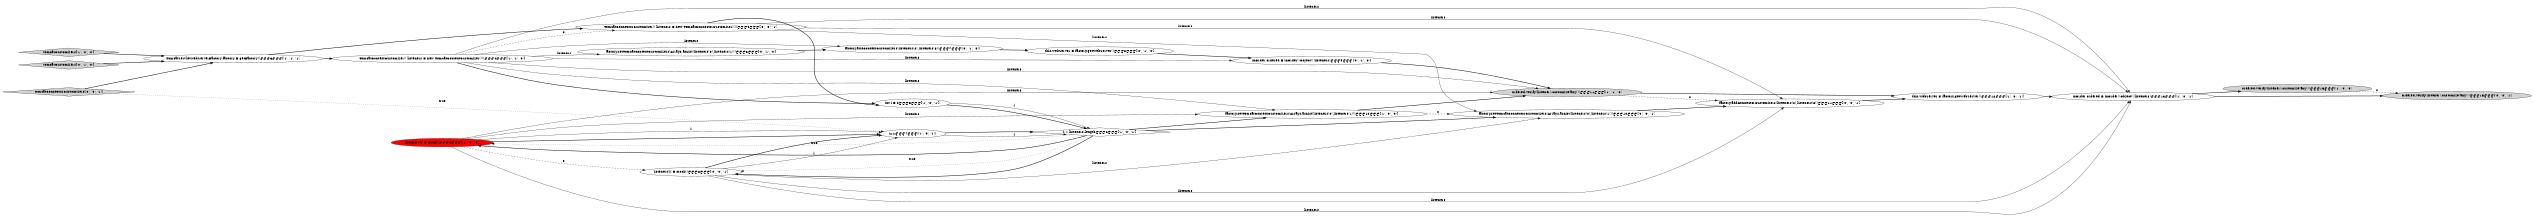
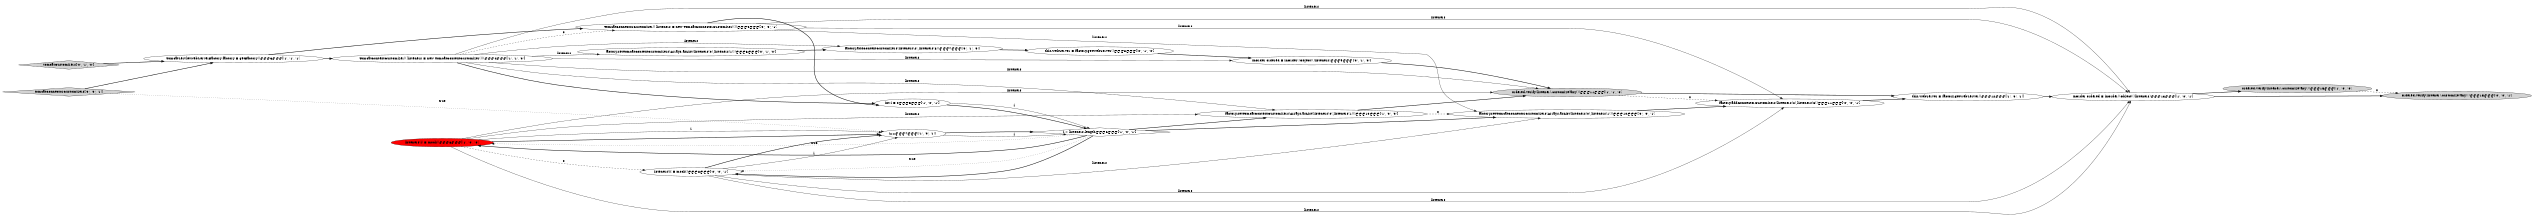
  digraph {
    rankdir=LR
    node [fillcolor=white shape=ellipse style=filled]
    edge [style=bold]
    n1 [label="factory.setTomcatContextCustomizers(Arrays.asList(listeners(0(,listeners(1())@@@6@@@['0', '1', '0']"]
    n2 [label="factory.addContextCustomizers(listeners(2(,listeners(3()@@@7@@@['0', '1', '0']"]
    n3 [label="InOrder ordered = inOrder((Object(()listeners)@@@9@@@['0', '1', '0']"]
    n4 [fillcolor=lightgray label="ordered.verify(listener).customize(any())@@@11@@@['1', '1', '0']"]
    n5 [label="this.webServer = factory.getWebServer()@@@12@@@['1', '0', '1']"]
    n6 [label="factory.addConnectorCustomizers(listeners(2(,listeners(3()@@@11@@@['0', '0', '1']"]
    n7 [label="InOrder ordered = inOrder((Object(()listeners)@@@13@@@['1', '0', '1']"]
    n8 [fillcolor=lightgray label="ordered.verify(listener).customize(any())@@@15@@@['1', '0', '0']"]
    n9 [fillcolor=lightgray label="ordered.verify(listener).customize(any())@@@15@@@['0', '0', '1']"]
    n10 [fillcolor=red label="listeners(i( = mock()@@@8@@@['1', '0', '0']"]
    n11 [label="listeners(i( = mock()@@@8@@@['0', '0', '1']"]
    n12 [label="factory.setTomcatContextCustomizers(Arrays.asList(listeners(0(,listeners(1())@@@10@@@['1', '0', '0']"]
    n13 [label="i++@@@7@@@['1', '0', '1']"]
    n14 [label="factory.setTomcatConnectorCustomizers(Arrays.asList(listeners(0(,listeners(1())@@@10@@@['0', '0', '1']"]
    n15 [label="i < listeners.length@@@6@@@['1', '0', '1']" shape=diamond]
-   n16 [fillcolor=lightgray label="tomcatCustomizers['1', '0', '0']" shape=diamond]
    n17 [label="TomcatServletWebServerFactory factory = getFactory()@@@3@@@['1', '1', '1']"]
    n18 [label="TomcatContextCustomizer(( listeners = new TomcatContextCustomizer((((@@@4@@@['1', '1', '0']"]
    n19 [label="TomcatConnectorCustomizer(( listeners = new TomcatConnectorCustomizer((((@@@4@@@['0', '0', '1']"]
    n20 [label="this.webServer = factory.getWebServer()@@@8@@@['0', '1', '0']"]
    n21 [fillcolor=lightgray label="tomcatCustomizers['0', '1', '0']" shape=diamond]
    n22 [label="int i = 0@@@5@@@['1', '0', '1']"]
    n23 [fillcolor=lightgray label="tomcatConnectorCustomizers['0', '0', '1']" shape=diamond]
    n1 -> n2
    n2 -> n20
    n3 -> n4
    n4 -> n5
    n4 -> n6 [label=0 style=dashed]
    n5 -> n7
    n6 -> n5
    n7 -> n8
    n7 -> n9
    n8 -> n9 [label=0 style=dashed]
    n10 -> n4 [label=listeners style=solid]
    n10 -> n7 [label=listeners style=solid]
    n10 -> n11 [label=0 style=dashed]
    n10 -> n12 [label=listeners style=solid]
    n10 -> n13 [label=i style=solid]
    n10 -> n13
    n11 -> n6 [label=listeners style=solid]
    n11 -> n7 [label=listeners style=solid]
    n11 -> n13 [label=i style=solid]
    n11 -> n13
    n11 -> n14 [label=listeners style=solid]
    n12 -> n4
    n12 -> n14 [label=0 style=dashed]
    n13 -> n15
    n13 -> n15 [label=i style=solid]
    n14 -> n6
    n15 -> n10
    n15 -> n10 [label=true style=dotted]
    n15 -> n11
    n15 -> n11 [label=true style=dotted]
    n15 -> n12
    n15 -> n14
-   n16 -> n17
    n17 -> n18
    n17 -> n19
    n18 -> n1 [label=listeners style=solid]
    n18 -> n2 [label=listeners style=solid]
    n18 -> n3 [label=listeners style=solid]
    n18 -> n4 [label=listeners style=solid]
    n18 -> n7 [label=listeners style=solid]
    n18 -> n12 [label=listeners style=solid]
    n18 -> n19 [label=0 style=dashed]
    n18 -> n22
    n19 -> n6 [label=listeners style=solid]
    n19 -> n7 [label=listeners style=solid]
    n19 -> n14 [label=listeners style=solid]
    n19 -> n22
    n20 -> n3
    n21 -> n17
    n22 -> n15
    n22 -> n15 [label=i style=solid]
    n23 -> n13 [label=true style=dotted]
    n23 -> n17
  }
